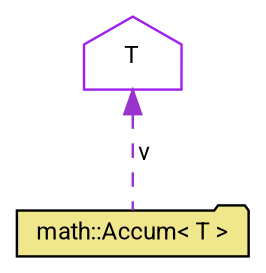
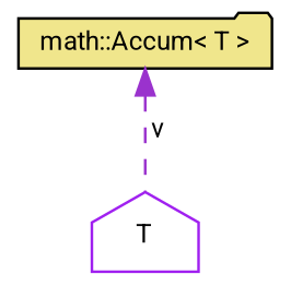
  digraph {
    fontname=Roboto
    node [fontname=Roboto fontsize=10 style=filled]
    n1 [color=black fillcolor=khaki fontcolor=black height=0.2 label="math::Accum\< T \>" shape=folder width=0.4]
    n2 [color=purple fillcolor=white height=0.2 label=T shape=house width=0.4]
-   n2 -> n1 [color=darkorchid3 dir=back fontname=Roboto fontsize=10 label=" v" labelfontname=FreeSans labelfontsize=10 style=dashed]
+   n1 -> n2 [color=darkorchid3 dir=back fontname=Roboto fontsize=10 label=" v" labelfontname=FreeSans labelfontsize=10 style=dashed]
  }
